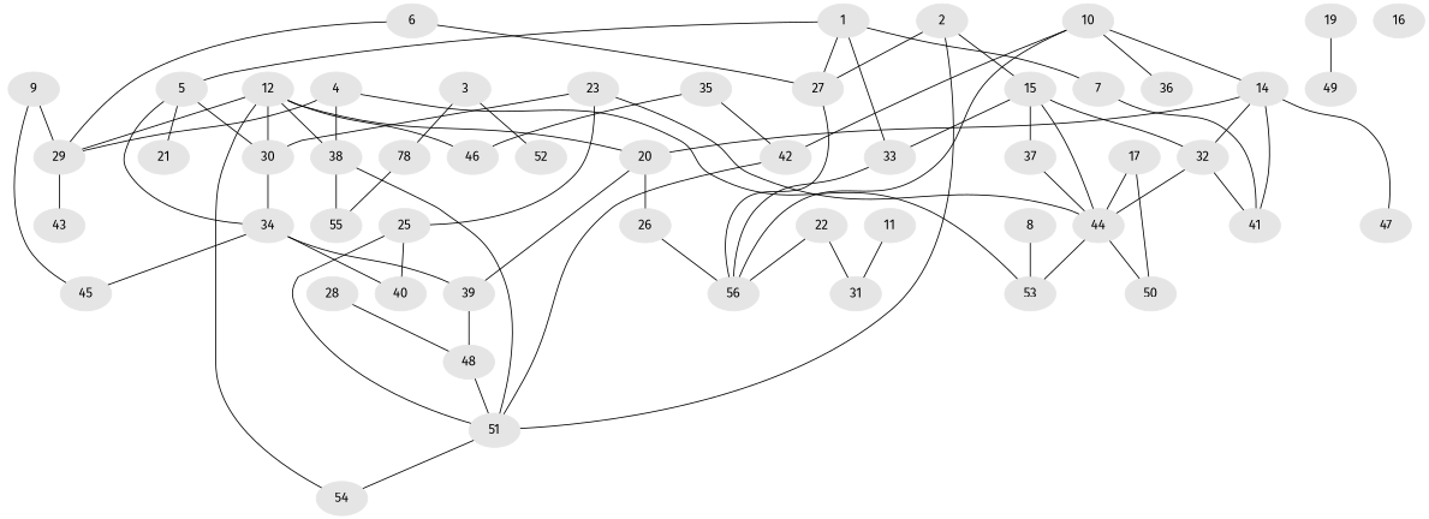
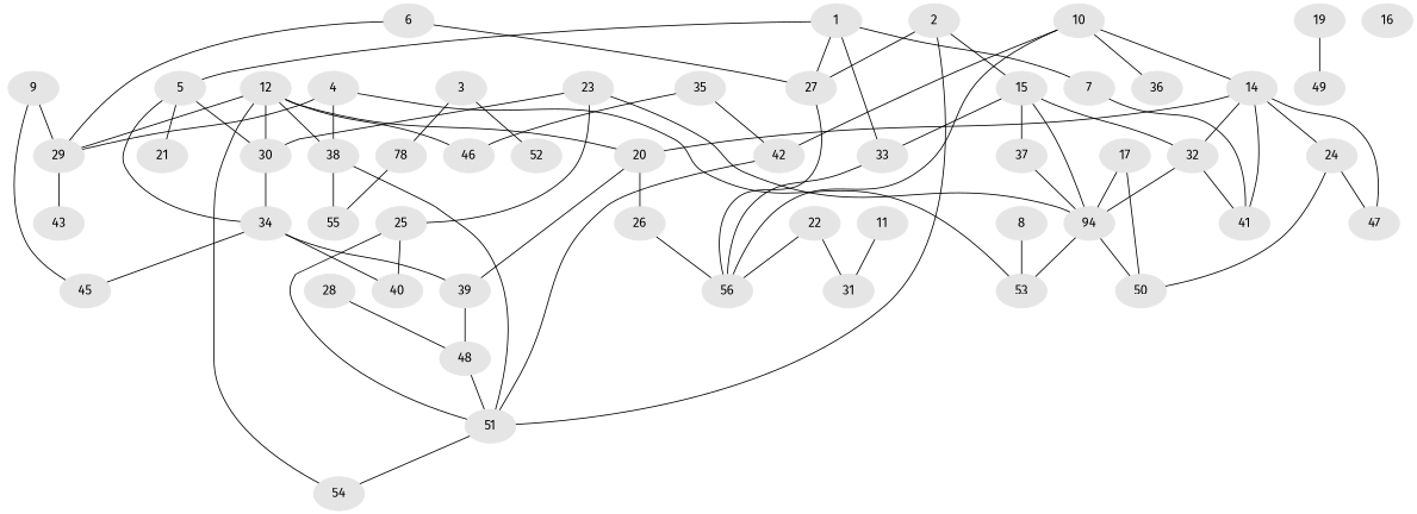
  graph {
    fontname="Fira Sans"
    node [color=gray90 fontname="Fira Sans" style=filled]
    edge [fontname="Fira Sans"]
    1
    5
    7
    27
    33
    21
    30
    34
    41
    56
    2
    15
    51
    32
    37
-   44
+   44 [label=94]
    54
    n18 [label=78]
    3
    52
    55
    4
    29
    38
    53
    43
    45
    39
    40
    6
    8
    9
    10
    14
    36
    42
    20
+   24
    47
    11
    31
    12
    46
    26
    35
    19
    49
    50
    16
    17
    48
    22
    23
    25
    28
    1 -- 5
    1 -- 7
    1 -- 27
    1 -- 33
    5 -- 21
    5 -- 30
    5 -- 34
    7 -- 41
    27 -- 56
    33 -- 56
    30 -- 34
    34 -- 45
    34 -- 39
    34 -- 40
    2 -- 27
    2 -- 15
    2 -- 51
    15 -- 33
    15 -- 32
    15 -- 37
    15 -- 44
    51 -- 54
    32 -- 41
    32 -- 44
    37 -- 44
    44 -- 53
    44 -- 50
    n18 -- 55
    3 -- n18
    3 -- 52
    4 -- 29
    4 -- 38
    4 -- 53
    29 -- 43
    38 -- 51
    38 -- 55
    39 -- 48
    6 -- 27
    6 -- 29
    8 -- 53
    9 -- 29
    9 -- 45
    10 -- 56
    10 -- 14
    10 -- 36
    10 -- 42
    14 -- 41
    14 -- 32
    14 -- 20
+   14 -- 24
    14 -- 47
    42 -- 51
    20 -- 39
    20 -- 26
+   24 -- 47
+   24 -- 50
    11 -- 31
    12 -- 30
    12 -- 54
    12 -- 29
    12 -- 38
    12 -- 20
    12 -- 46
    26 -- 56
    35 -- 42
    35 -- 46
    19 -- 49
    17 -- 44
    17 -- 50
    48 -- 51
    22 -- 56
    22 -- 31
    23 -- 30
    23 -- 44
    23 -- 25
    25 -- 51
    25 -- 40
    28 -- 48
  }
